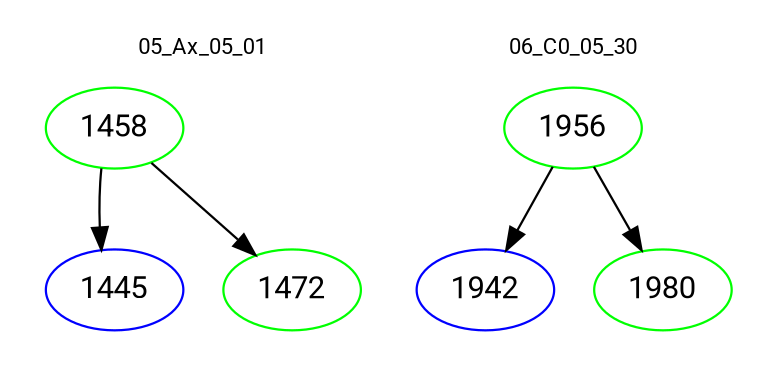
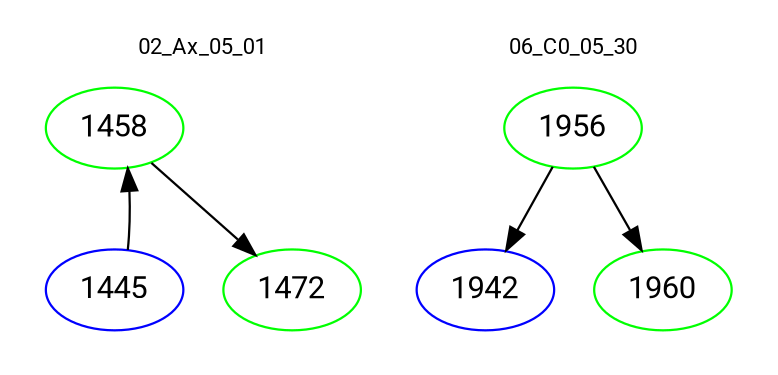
  digraph {
    fontname=Roboto
    node [color=green fontname=Roboto]
    edge [color=black fontname=Roboto]
    n1 [label=1458]
    n2 [color=blue label=1445]
    n3 [label=1472]
    n4 [label=1956]
    n5 [color=blue label=1942]
-   n6 [label=1980]
+   n6 [label=1960]
    subgraph cluster_1 {
      color=white
      fontsize=10
-     label="05_Ax_05_01"
+     label="02_Ax_05_01"
      n1
      n2
      n3
    }
    subgraph cluster_2 {
      color=white
      fontsize=10
      label="06_C0_05_30"
      n4
      n5
      n6
    }
-   n1 -> n2
+   n2 -> n1
    n1 -> n3
    n4 -> n5
    n4 -> n6
  }
